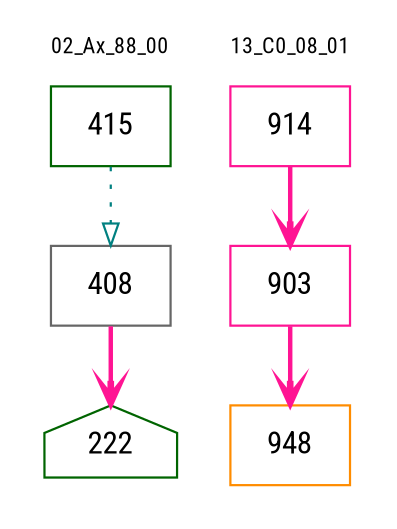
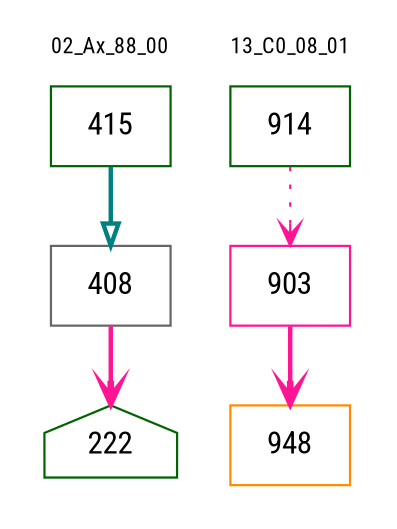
  digraph {
    fontname="Roboto Condensed"
    node [color=darkgreen fontname="Roboto Condensed" shape=box]
    edge [arrowhead=vee color=deeppink fontname="Roboto Condensed" style=dotted]
    n1 [label=415]
    n2 [color=gray40 label=408]
    n3 [label=222 shape=house]
-   n4 [color=deeppink label=914]
+   n4 [label=914]
    n5 [color=deeppink label=903]
    n6 [color=darkorange label=948]
    subgraph cluster_1 {
      color=white
      fontsize=10
      label="02_Ax_88_00"
      n1
      n2
      n3
    }
    subgraph cluster_2 {
      color=white
      fontsize=10
      label="13_C0_08_01"
      n4
      n5
      n6
    }
-   n1 -> n2 [arrowhead=onormal color=teal]
+   n1 -> n2 [arrowhead=onormal color=teal style=bold]
    n2 -> n3 [style=bold]
-   n4 -> n5 [style=bold]
+   n4 -> n5
    n5 -> n6 [style=bold]
  }
